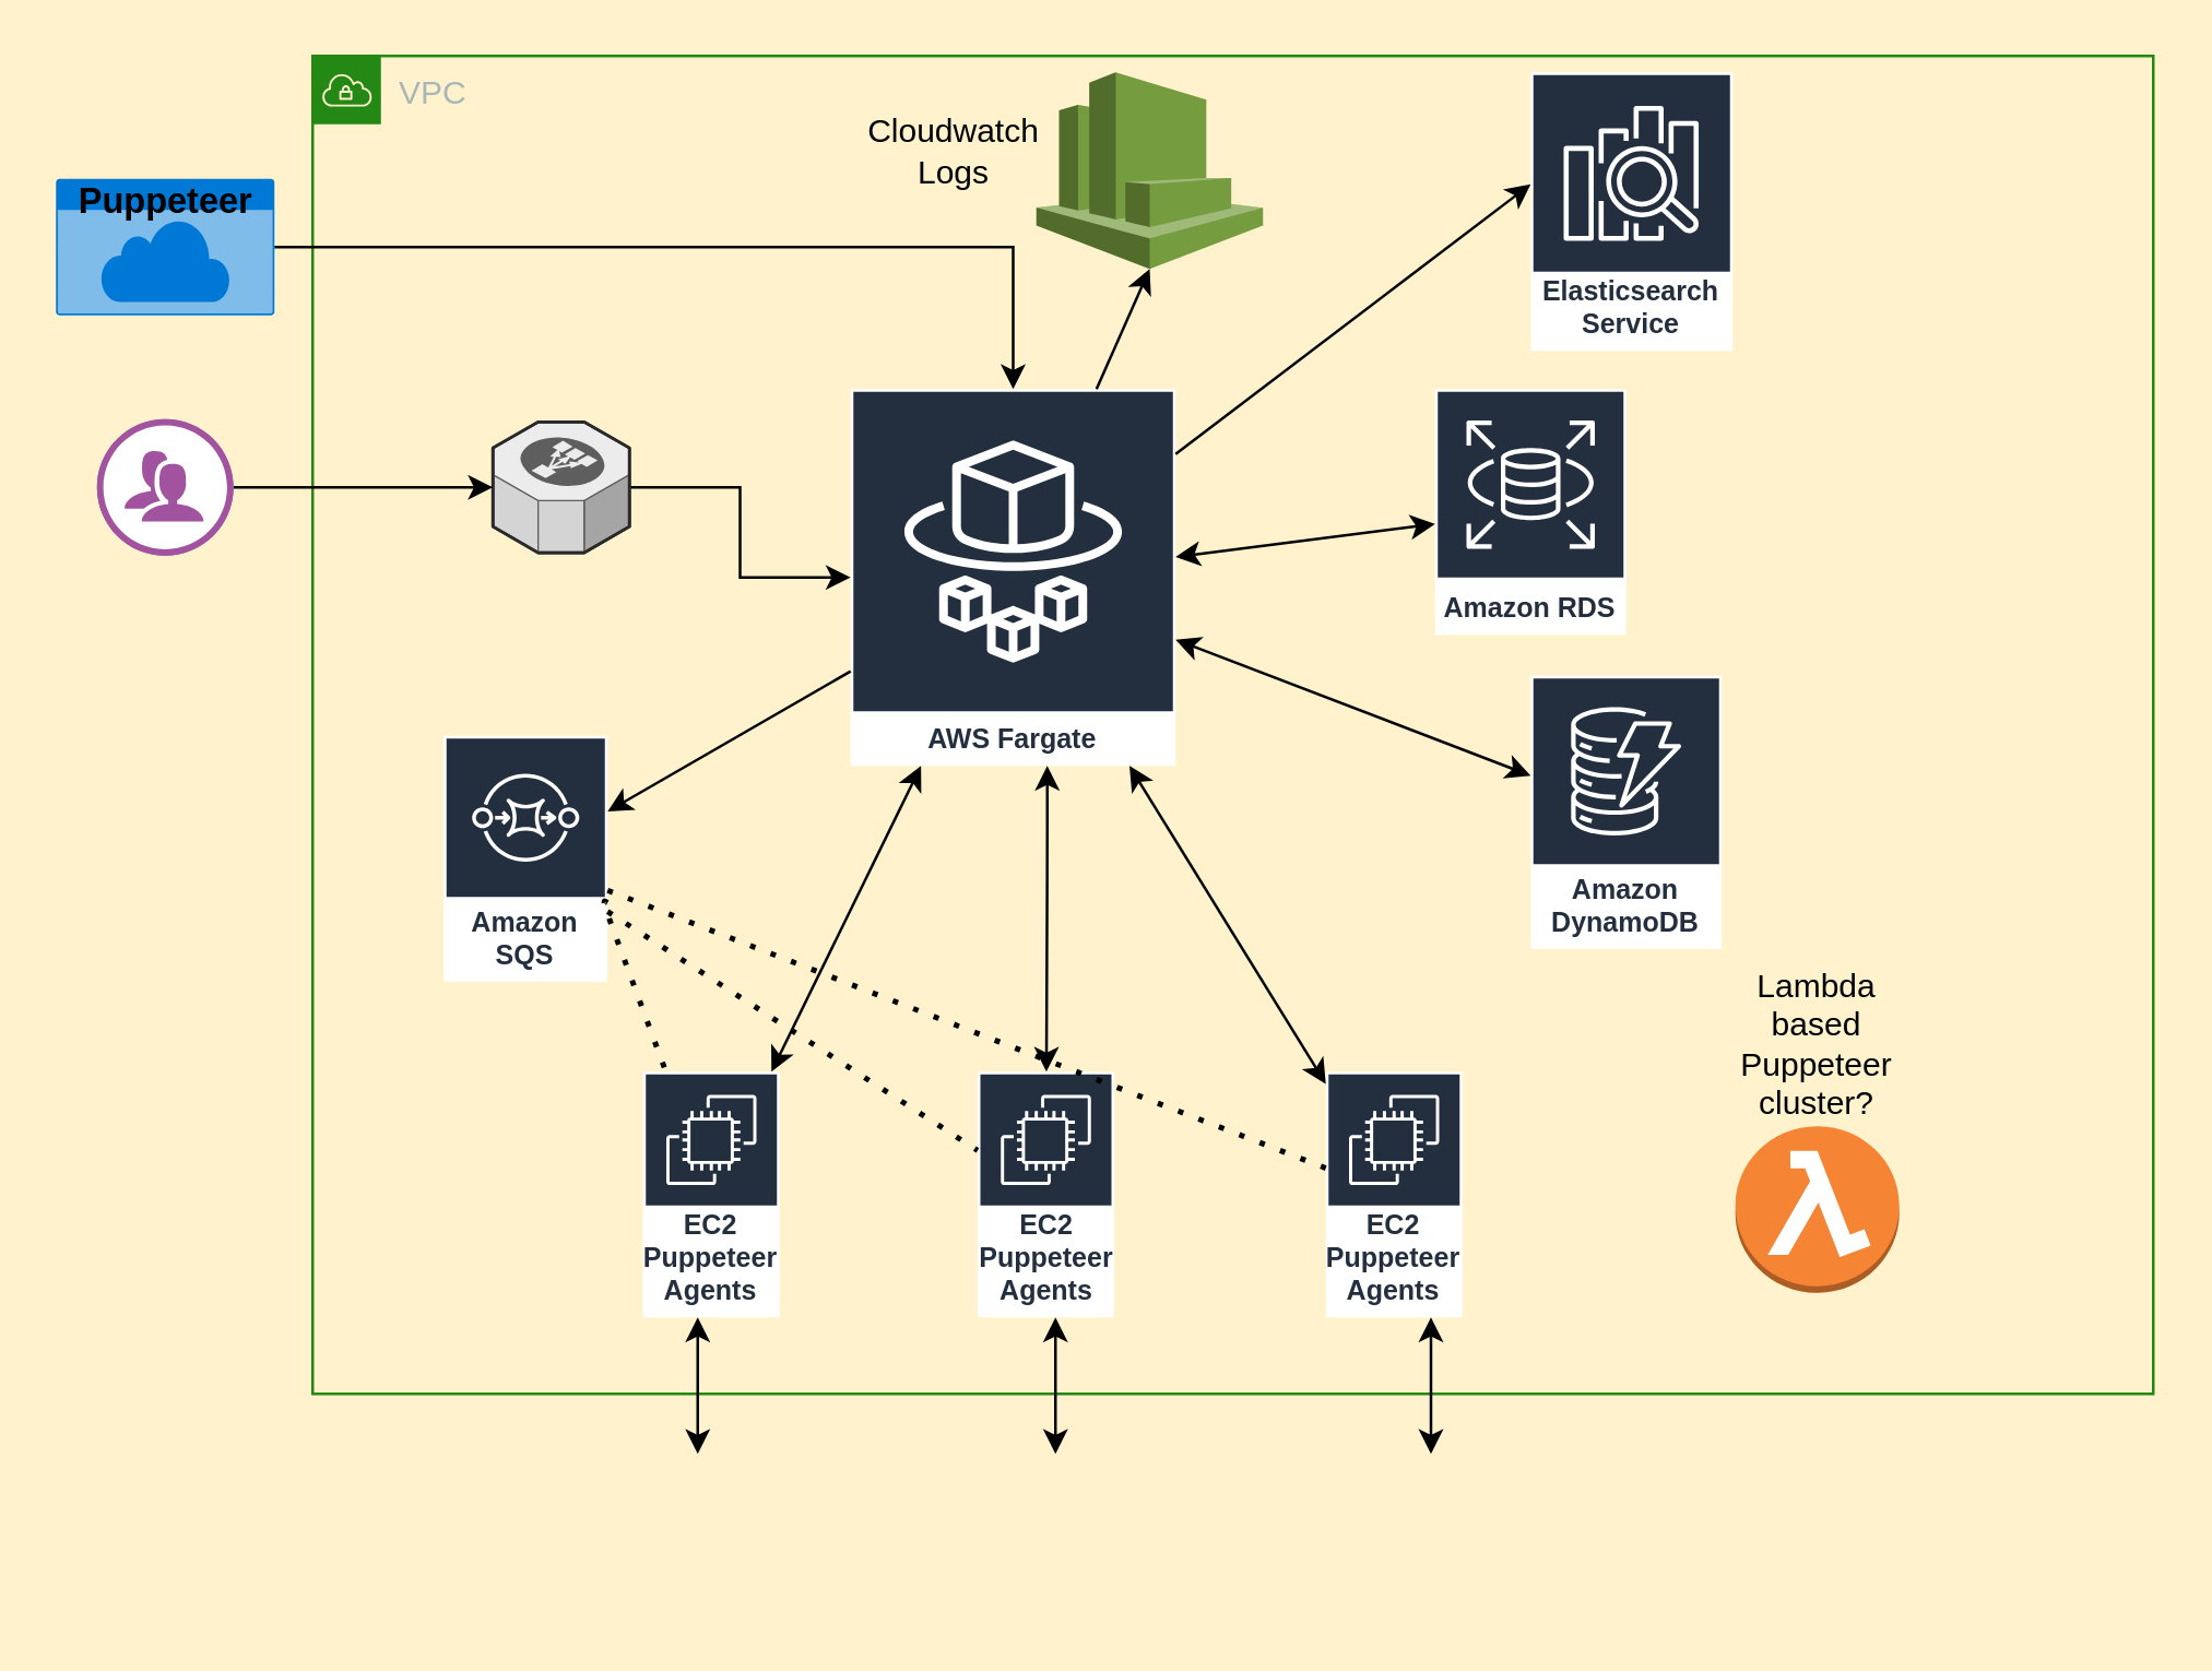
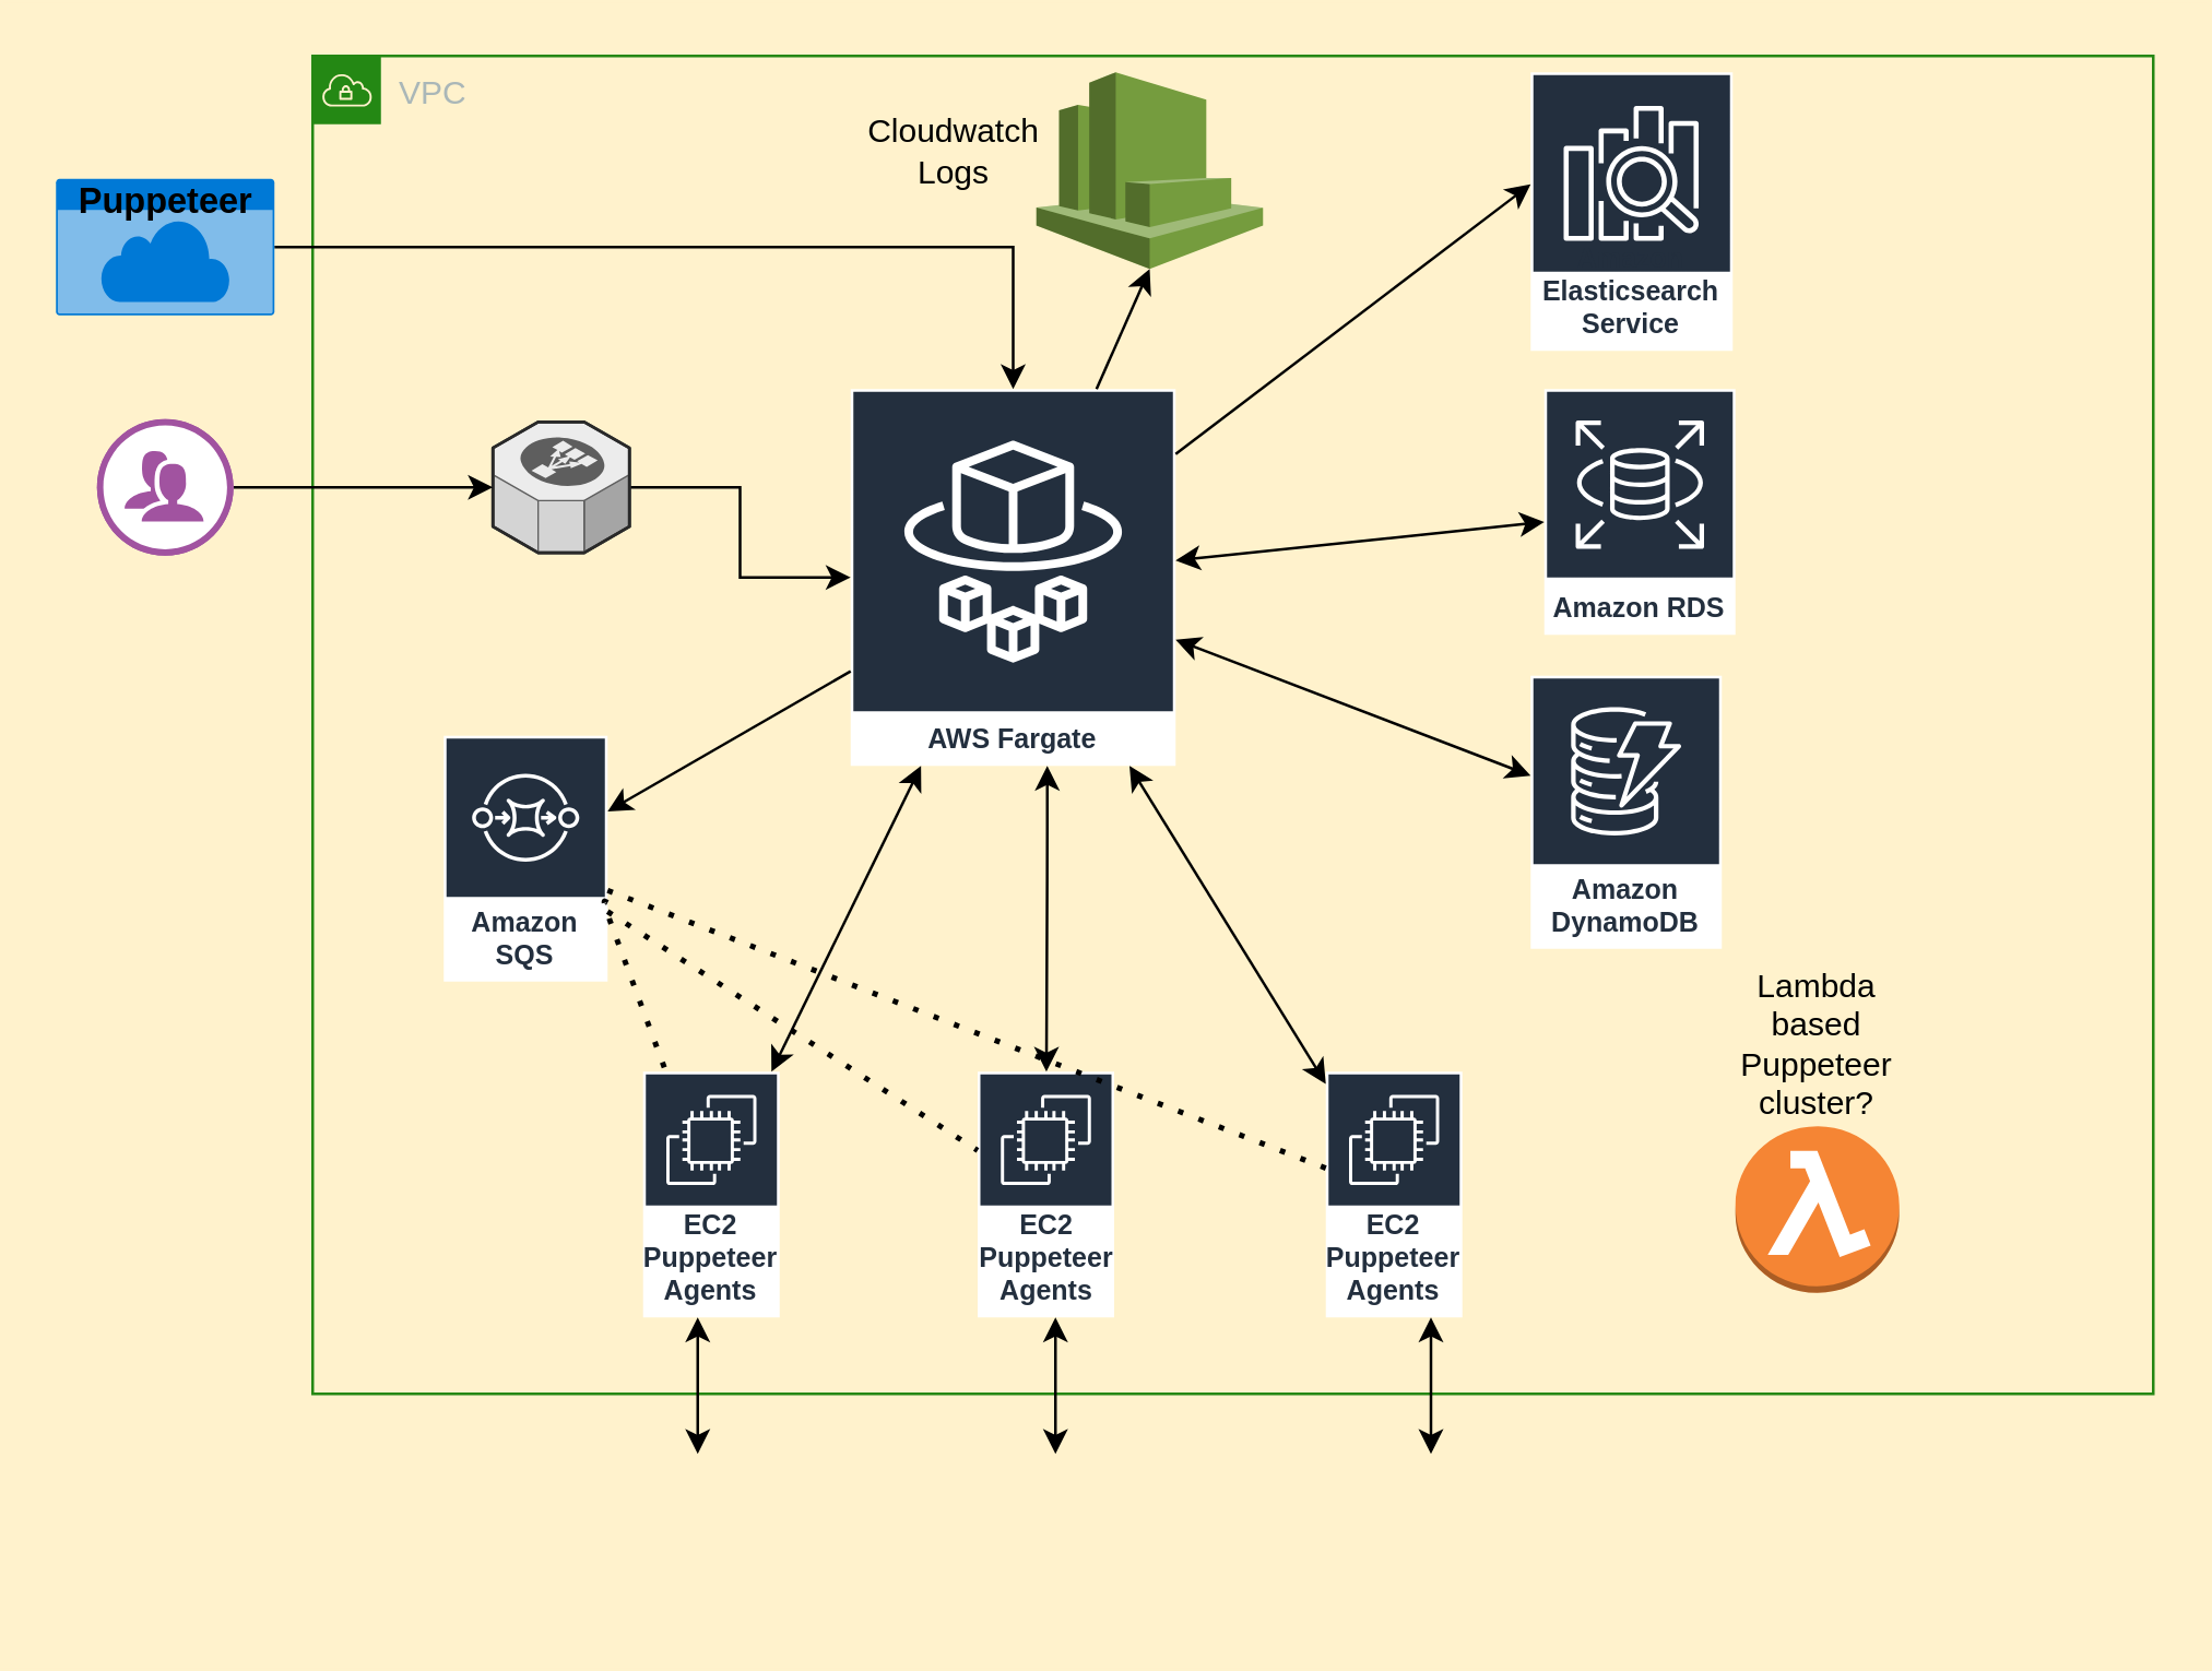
  <mxCell id="0" />
  <mxCell id="1" parent="0" />
  <mxCell id="2" value="VPC" style="points=[[0,0],[0.25,0],[0.5,0],[0.75,0],[1,0],[1,0.25],[1,0.5],[1,0.75],[1,1],[0.75,1],[0.5,1],[0.25,1],[0,1],[0,0.75],[0,0.5],[0,0.25]];outlineConnect=0;gradientColor=none;html=1;whiteSpace=wrap;fontSize=12;fontStyle=0;shape=mxgraph.aws4.group;grIcon=mxgraph.aws4.group_vpc;strokeColor=#248814;fillColor=none;verticalAlign=top;align=left;spacingLeft=30;fontColor=#AAB7B8;dashed=0;" vertex="1" parent="1"><mxGeometry x="114" y="20" width="674" height="490" as="geometry" /></mxCell>
  <mxCell id="3" value="AWS Fargate" style="outlineConnect=0;fontColor=#232F3E;gradientColor=none;strokeColor=#ffffff;fillColor=#232F3E;dashed=0;verticalLabelPosition=middle;verticalAlign=bottom;align=center;html=1;whiteSpace=wrap;fontSize=10;fontStyle=1;spacing=3;shape=mxgraph.aws4.productIcon;prIcon=mxgraph.aws4.fargate;" vertex="1" parent="1"><mxGeometry x="311" y="142" width="119" height="138" as="geometry" /></mxCell>
- <mxCell id="4" value="Amazon RDS" style="outlineConnect=0;fontColor=#232F3E;gradientColor=none;strokeColor=#ffffff;fillColor=#232F3E;dashed=0;verticalLabelPosition=middle;verticalAlign=bottom;align=center;html=1;whiteSpace=wrap;fontSize=10;fontStyle=1;spacing=3;shape=mxgraph.aws4.productIcon;prIcon=mxgraph.aws4.rds;" vertex="1" parent="1"><mxGeometry x="525" y="142" width="70" height="90" as="geometry" /></mxCell>
+ <mxCell id="4" value="Amazon RDS" style="outlineConnect=0;fontColor=#232F3E;gradientColor=none;strokeColor=#ffffff;fillColor=#232F3E;dashed=0;verticalLabelPosition=middle;verticalAlign=bottom;align=center;html=1;whiteSpace=wrap;fontSize=10;fontStyle=1;spacing=3;shape=mxgraph.aws4.productIcon;prIcon=mxgraph.aws4.rds;" vertex="1" parent="1"><mxGeometry x="565" y="142" width="70" height="90" as="geometry" /></mxCell>
  <mxCell id="5" value="Amazon DynamoDB" style="outlineConnect=0;fontColor=#232F3E;gradientColor=none;strokeColor=#ffffff;fillColor=#232F3E;dashed=0;verticalLabelPosition=middle;verticalAlign=bottom;align=center;html=1;whiteSpace=wrap;fontSize=10;fontStyle=1;spacing=3;shape=mxgraph.aws4.productIcon;prIcon=mxgraph.aws4.dynamodb;" vertex="1" parent="1"><mxGeometry x="560" y="247" width="70" height="100" as="geometry" /></mxCell>
  <mxCell id="6" value="Amazon SQS" style="outlineConnect=0;fontColor=#232F3E;gradientColor=none;strokeColor=#ffffff;fillColor=#232F3E;dashed=0;verticalLabelPosition=middle;verticalAlign=bottom;align=center;html=1;whiteSpace=wrap;fontSize=10;fontStyle=1;spacing=3;shape=mxgraph.aws4.productIcon;prIcon=mxgraph.aws4.sqs;" vertex="1" parent="1"><mxGeometry x="162" y="269" width="60" height="90" as="geometry" /></mxCell>
  <mxCell id="7" style="edgeStyle=orthogonalEdgeStyle;rounded=0;orthogonalLoop=1;jettySize=auto;html=1;exitX=1;exitY=0.5;exitDx=0;exitDy=0;exitPerimeter=0;" edge="1" parent="1" source="8" target="3"><mxGeometry relative="1" as="geometry" /></mxCell>
  <mxCell id="8" value="&lt;font color=&quot;#000000&quot; size=&quot;1&quot;&gt;&lt;b style=&quot;font-size: 13px&quot;&gt;Puppeteer&lt;/b&gt;&lt;/font&gt;" style="html=1;strokeColor=none;fillColor=#0079D6;labelPosition=center;verticalLabelPosition=middle;verticalAlign=top;align=center;fontSize=12;outlineConnect=0;spacingTop=-6;fontColor=#FFFFFF;shape=mxgraph.sitemap.cloud;" vertex="1" parent="1"><mxGeometry x="20" y="65" width="80" height="50" as="geometry" /></mxCell>
  <mxCell id="9" value="" style="edgeStyle=orthogonalEdgeStyle;rounded=0;orthogonalLoop=1;jettySize=auto;html=1;" edge="1" parent="1" source="10" target="3"><mxGeometry relative="1" as="geometry"><mxPoint x="294" y="205" as="targetPoint" /></mxGeometry></mxCell>
  <mxCell id="10" value="" style="verticalLabelPosition=bottom;html=1;verticalAlign=top;strokeWidth=1;align=center;outlineConnect=0;dashed=0;outlineConnect=0;shape=mxgraph.aws3d.elasticLoadBalancing;fillColor=#ECECEC;strokeColor=#5E5E5E;aspect=fixed;" vertex="1" parent="1"><mxGeometry x="180" y="154.04" width="50" height="47.92" as="geometry" /></mxCell>
  <mxCell id="11" value="EC2 Puppeteer Agents" style="outlineConnect=0;fontColor=#232F3E;gradientColor=none;strokeColor=#ffffff;fillColor=#232F3E;dashed=0;verticalLabelPosition=middle;verticalAlign=bottom;align=center;html=1;whiteSpace=wrap;fontSize=10;fontStyle=1;spacing=3;shape=mxgraph.aws4.productIcon;prIcon=mxgraph.aws4.ec2;" vertex="1" parent="1"><mxGeometry x="235" y="392" width="50" height="90" as="geometry" /></mxCell>
  <mxCell id="12" value="" style="endArrow=classic;startArrow=classic;html=1;" edge="1" parent="1" source="3" target="4"><mxGeometry width="50" height="50" relative="1" as="geometry"><mxPoint x="430" y="182" as="sourcePoint" /><mxPoint x="510" y="182" as="targetPoint" /></mxGeometry></mxCell>
  <mxCell id="13" value="" style="endArrow=classic;startArrow=classic;html=1;" edge="1" parent="1" source="3" target="5"><mxGeometry width="50" height="50" relative="1" as="geometry"><mxPoint x="440" y="192" as="sourcePoint" /><mxPoint x="575" y="180.088" as="targetPoint" /><Array as="points" /></mxGeometry></mxCell>
  <mxCell id="14" value="EC2 Puppeteer Agents" style="outlineConnect=0;fontColor=#232F3E;gradientColor=none;strokeColor=#ffffff;fillColor=#232F3E;dashed=0;verticalLabelPosition=middle;verticalAlign=bottom;align=center;html=1;whiteSpace=wrap;fontSize=10;fontStyle=1;spacing=3;shape=mxgraph.aws4.productIcon;prIcon=mxgraph.aws4.ec2;" vertex="1" parent="1"><mxGeometry x="357.5" y="392" width="50" height="90" as="geometry" /></mxCell>
  <mxCell id="15" value="EC2 Puppeteer Agents" style="outlineConnect=0;fontColor=#232F3E;gradientColor=none;strokeColor=#ffffff;fillColor=#232F3E;dashed=0;verticalLabelPosition=middle;verticalAlign=bottom;align=center;html=1;whiteSpace=wrap;fontSize=10;fontStyle=1;spacing=3;shape=mxgraph.aws4.productIcon;prIcon=mxgraph.aws4.ec2;" vertex="1" parent="1"><mxGeometry x="485" y="392" width="50" height="90" as="geometry" /></mxCell>
  <mxCell id="16" value="" style="endArrow=classic;startArrow=classic;html=1;" edge="1" parent="1" target="14"><mxGeometry width="50" height="50" relative="1" as="geometry"><mxPoint x="383" y="280" as="sourcePoint" /><mxPoint x="425" y="282" as="targetPoint" /><Array as="points"><mxPoint x="383" y="312" /></Array></mxGeometry></mxCell>
  <mxCell id="17" value="" style="endArrow=classic;startArrow=classic;html=1;" edge="1" parent="1" source="11" target="3"><mxGeometry width="50" height="50" relative="1" as="geometry"><mxPoint x="375" y="322" as="sourcePoint" /><mxPoint x="425" y="272" as="targetPoint" /><Array as="points" /></mxGeometry></mxCell>
  <mxCell id="18" value="" style="endArrow=classic;startArrow=classic;html=1;" edge="1" parent="1" source="15" target="3"><mxGeometry width="50" height="50" relative="1" as="geometry"><mxPoint x="352.33" y="394.571" as="sourcePoint" /><mxPoint x="429.997" y="252" as="targetPoint" /><Array as="points" /></mxGeometry></mxCell>
  <mxCell id="19" value="" style="shape=image;html=1;verticalAlign=top;verticalLabelPosition=bottom;labelBackgroundColor=#ffffff;imageAspect=0;aspect=fixed;image=https://cdn4.iconfinder.com/data/icons/logos-brands-5/24/nginx-128.png" vertex="1" parent="1"><mxGeometry x="227" y="532" width="58" height="58" as="geometry" /></mxCell>
  <mxCell id="20" value="" style="shape=image;html=1;verticalAlign=top;verticalLabelPosition=bottom;labelBackgroundColor=#ffffff;imageAspect=0;aspect=fixed;image=https://cdn4.iconfinder.com/data/icons/logos-brands-5/24/nginx-128.png" vertex="1" parent="1"><mxGeometry x="357.5" y="532" width="58" height="58" as="geometry" /></mxCell>
  <mxCell id="21" value="" style="shape=image;html=1;verticalAlign=top;verticalLabelPosition=bottom;labelBackgroundColor=#ffffff;imageAspect=0;aspect=fixed;image=https://cdn4.iconfinder.com/data/icons/logos-brands-5/24/nginx-128.png" vertex="1" parent="1"><mxGeometry x="495" y="532" width="58" height="58" as="geometry" /></mxCell>
  <mxCell id="22" value="" style="endArrow=classic;startArrow=classic;html=1;" edge="1" parent="1"><mxGeometry width="50" height="50" relative="1" as="geometry"><mxPoint x="255" y="532" as="sourcePoint" /><mxPoint x="255" y="482" as="targetPoint" /></mxGeometry></mxCell>
  <mxCell id="23" value="" style="endArrow=classic;startArrow=classic;html=1;" edge="1" parent="1"><mxGeometry width="50" height="50" relative="1" as="geometry"><mxPoint x="386" y="532" as="sourcePoint" /><mxPoint x="386" y="482" as="targetPoint" /></mxGeometry></mxCell>
  <mxCell id="24" value="" style="endArrow=classic;startArrow=classic;html=1;" edge="1" parent="1"><mxGeometry width="50" height="50" relative="1" as="geometry"><mxPoint x="523.5" y="532" as="sourcePoint" /><mxPoint x="523.5" y="482" as="targetPoint" /></mxGeometry></mxCell>
  <mxCell id="25" value="" style="outlineConnect=0;dashed=0;verticalLabelPosition=bottom;verticalAlign=top;align=center;html=1;shape=mxgraph.aws3.cloudwatch;fillColor=#759C3E;gradientColor=none;" vertex="1" parent="1"><mxGeometry x="379" y="26" width="83" height="72" as="geometry" /></mxCell>
  <mxCell id="26" value="Cloudwatch Logs" style="text;html=1;strokeColor=none;fillColor=none;align=center;verticalAlign=middle;whiteSpace=wrap;rounded=0;" vertex="1" parent="1"><mxGeometry x="329" y="45" width="40" height="20" as="geometry" /></mxCell>
  <mxCell id="27" value="" style="endArrow=none;dashed=1;html=1;dashPattern=1 3;strokeWidth=2;" edge="1" parent="1" source="6" target="11"><mxGeometry width="50" height="50" relative="1" as="geometry"><mxPoint x="375" y="312" as="sourcePoint" /><mxPoint x="425" y="262" as="targetPoint" /><Array as="points"><mxPoint x="220" y="329" /></Array></mxGeometry></mxCell>
  <mxCell id="28" value="" style="endArrow=none;dashed=1;html=1;dashPattern=1 3;strokeWidth=2;" edge="1" parent="1" source="6" target="14"><mxGeometry width="50" height="50" relative="1" as="geometry"><mxPoint x="290" y="322" as="sourcePoint" /><mxPoint x="290" y="362" as="targetPoint" /></mxGeometry></mxCell>
  <mxCell id="29" value="" style="endArrow=none;dashed=1;html=1;dashPattern=1 3;strokeWidth=2;" edge="1" parent="1" source="6" target="15"><mxGeometry width="50" height="50" relative="1" as="geometry"><mxPoint x="290" y="302" as="sourcePoint" /><mxPoint x="290" y="342" as="targetPoint" /></mxGeometry></mxCell>
  <mxCell id="30" value="" style="outlineConnect=0;dashed=0;verticalLabelPosition=bottom;verticalAlign=top;align=center;html=1;shape=mxgraph.aws3.lambda_function;fillColor=#F58534;gradientColor=none;" vertex="1" parent="1"><mxGeometry x="635" y="412" width="60" height="61" as="geometry" /></mxCell>
  <mxCell id="31" value="Lambda based Puppeteer cluster?" style="text;html=1;strokeColor=none;fillColor=none;align=center;verticalAlign=middle;whiteSpace=wrap;rounded=0;" vertex="1" parent="1"><mxGeometry x="645" y="372" width="40" height="20" as="geometry" /></mxCell>
  <mxCell id="32" value="Amazon Elasticsearch Service" style="outlineConnect=0;fontColor=#232F3E;gradientColor=none;strokeColor=#ffffff;fillColor=#232F3E;dashed=0;verticalLabelPosition=middle;verticalAlign=bottom;align=center;html=1;whiteSpace=wrap;fontSize=10;fontStyle=1;spacing=3;shape=mxgraph.aws4.productIcon;prIcon=mxgraph.aws4.elasticsearch_service;" vertex="1" parent="1"><mxGeometry x="560" y="26" width="74" height="102" as="geometry" /></mxCell>
  <mxCell id="33" style="edgeStyle=orthogonalEdgeStyle;rounded=0;orthogonalLoop=1;jettySize=auto;html=1;exitX=1;exitY=0.5;exitDx=0;exitDy=0;exitPerimeter=0;" edge="1" parent="1" source="34" target="10"><mxGeometry relative="1" as="geometry" /></mxCell>
  <mxCell id="34" value="" style="verticalLabelPosition=bottom;html=1;fillColor=#A153A0;strokeColor=#ffffff;verticalAlign=top;align=center;points=[[0,0.5,0],[0.125,0.25,0],[0.25,0,0],[0.5,0,0],[0.75,0,0],[0.875,0.25,0],[1,0.5,0],[0.875,0.75,0],[0.75,1,0],[0.5,1,0],[0.125,0.75,0]];pointerEvents=1;shape=mxgraph.cisco_safe.compositeIcon;bgIcon=ellipse;resIcon=mxgraph.cisco_safe.design.users;" vertex="1" parent="1"><mxGeometry x="35" y="153" width="50" height="50" as="geometry" /></mxCell>
  <mxCell id="35" value="" style="endArrow=classic;html=1;entryX=0.5;entryY=1;entryDx=0;entryDy=0;entryPerimeter=0;" edge="1" parent="1" source="3" target="25"><mxGeometry width="50" height="50" relative="1" as="geometry"><mxPoint x="303" y="138" as="sourcePoint" /><mxPoint x="353" y="88" as="targetPoint" /></mxGeometry></mxCell>
  <mxCell id="36" value="" style="endArrow=classic;html=1;" edge="1" parent="1" source="3" target="6"><mxGeometry width="50" height="50" relative="1" as="geometry"><mxPoint x="122" y="290" as="sourcePoint" /><mxPoint x="172" y="240" as="targetPoint" /></mxGeometry></mxCell>
  <mxCell id="37" value="" style="endArrow=classic;html=1;" edge="1" parent="1" source="3"><mxGeometry width="50" height="50" relative="1" as="geometry"><mxPoint x="510" y="117" as="sourcePoint" /><mxPoint x="560" y="67" as="targetPoint" /></mxGeometry></mxCell>
